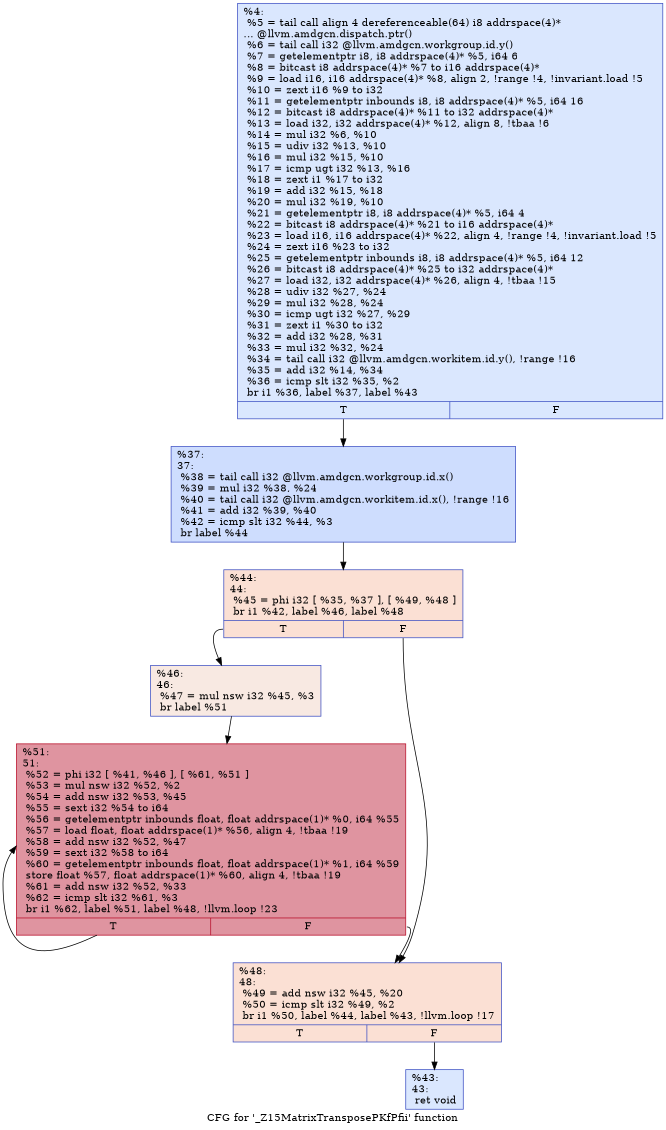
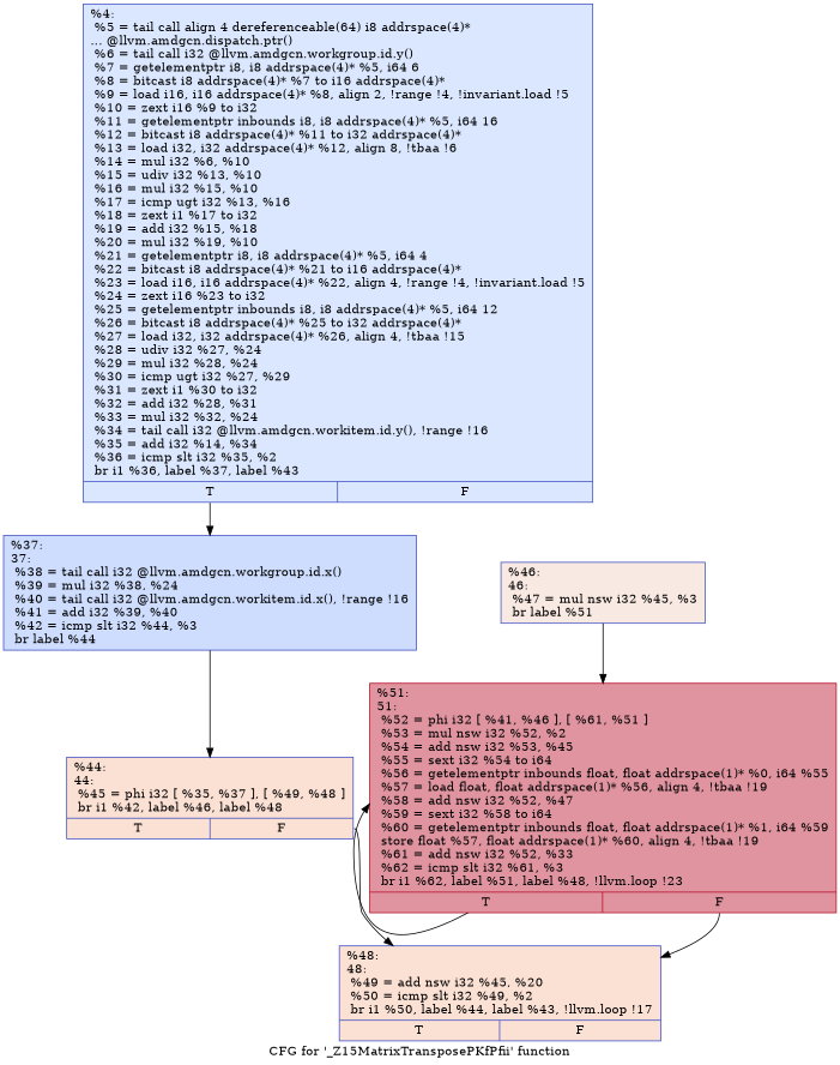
  digraph {
    label="CFG for '_Z15MatrixTransposePKfPfii' function"
    node [color="#3d50c3ff" fillcolor="#abc8fd70" shape=record style=filled]
    edge [tailport=s0]
    n1 [label="{%4:\l  %5 = tail call align 4 dereferenceable(64) i8 addrspace(4)*\l... @llvm.amdgcn.dispatch.ptr()\l  %6 = tail call i32 @llvm.amdgcn.workgroup.id.y()\l  %7 = getelementptr i8, i8 addrspace(4)* %5, i64 6\l  %8 = bitcast i8 addrspace(4)* %7 to i16 addrspace(4)*\l  %9 = load i16, i16 addrspace(4)* %8, align 2, !range !4, !invariant.load !5\l  %10 = zext i16 %9 to i32\l  %11 = getelementptr inbounds i8, i8 addrspace(4)* %5, i64 16\l  %12 = bitcast i8 addrspace(4)* %11 to i32 addrspace(4)*\l  %13 = load i32, i32 addrspace(4)* %12, align 8, !tbaa !6\l  %14 = mul i32 %6, %10\l  %15 = udiv i32 %13, %10\l  %16 = mul i32 %15, %10\l  %17 = icmp ugt i32 %13, %16\l  %18 = zext i1 %17 to i32\l  %19 = add i32 %15, %18\l  %20 = mul i32 %19, %10\l  %21 = getelementptr i8, i8 addrspace(4)* %5, i64 4\l  %22 = bitcast i8 addrspace(4)* %21 to i16 addrspace(4)*\l  %23 = load i16, i16 addrspace(4)* %22, align 4, !range !4, !invariant.load !5\l  %24 = zext i16 %23 to i32\l  %25 = getelementptr inbounds i8, i8 addrspace(4)* %5, i64 12\l  %26 = bitcast i8 addrspace(4)* %25 to i32 addrspace(4)*\l  %27 = load i32, i32 addrspace(4)* %26, align 4, !tbaa !15\l  %28 = udiv i32 %27, %24\l  %29 = mul i32 %28, %24\l  %30 = icmp ugt i32 %27, %29\l  %31 = zext i1 %30 to i32\l  %32 = add i32 %28, %31\l  %33 = mul i32 %32, %24\l  %34 = tail call i32 @llvm.amdgcn.workitem.id.y(), !range !16\l  %35 = add i32 %14, %34\l  %36 = icmp slt i32 %35, %2\l  br i1 %36, label %37, label %43\l|{<s0>T|<s1>F}}"]
    n2 [fillcolor="#8fb1fe70" label="{%37:\l37:                                               \l  %38 = tail call i32 @llvm.amdgcn.workgroup.id.x()\l  %39 = mul i32 %38, %24\l  %40 = tail call i32 @llvm.amdgcn.workitem.id.x(), !range !16\l  %41 = add i32 %39, %40\l  %42 = icmp slt i32 %44, %3\l  br label %44\l}"]
    n3 [fillcolor="#f7b99e70" label="{%44:\l44:                                               \l  %45 = phi i32 [ %35, %37 ], [ %49, %48 ]\l  br i1 %42, label %46, label %48\l|{<s0>T|<s1>F}}"]
-   n4 [label="{%43:\l43:                                               \l  ret void\l}"]
    n5 [fillcolor="#efcebd70" label="{%46:\l46:                                               \l  %47 = mul nsw i32 %45, %3\l  br label %51\l}"]
    n6 [fillcolor="#f7b99e70" label="{%48:\l48:                                               \l  %49 = add nsw i32 %45, %20\l  %50 = icmp slt i32 %49, %2\l  br i1 %50, label %44, label %43, !llvm.loop !17\l|{<s0>T|<s1>F}}"]
    n7 [color="#b70d28ff" fillcolor="#b70d2870" label="{%51:\l51:                                               \l  %52 = phi i32 [ %41, %46 ], [ %61, %51 ]\l  %53 = mul nsw i32 %52, %2\l  %54 = add nsw i32 %53, %45\l  %55 = sext i32 %54 to i64\l  %56 = getelementptr inbounds float, float addrspace(1)* %0, i64 %55\l  %57 = load float, float addrspace(1)* %56, align 4, !tbaa !19\l  %58 = add nsw i32 %52, %47\l  %59 = sext i32 %58 to i64\l  %60 = getelementptr inbounds float, float addrspace(1)* %1, i64 %59\l  store float %57, float addrspace(1)* %60, align 4, !tbaa !19\l  %61 = add nsw i32 %52, %33\l  %62 = icmp slt i32 %61, %3\l  br i1 %62, label %51, label %48, !llvm.loop !23\l|{<s0>T|<s1>F}}"]
    n1 -> n2
    n2 -> n3
-   n3 -> n5
    n3 -> n6 [tailport=s1]
    n5 -> n7
-   n6 -> n4 [tailport=s1]
    n7 -> n6 [tailport=s1]
    n7 -> n7
  }
